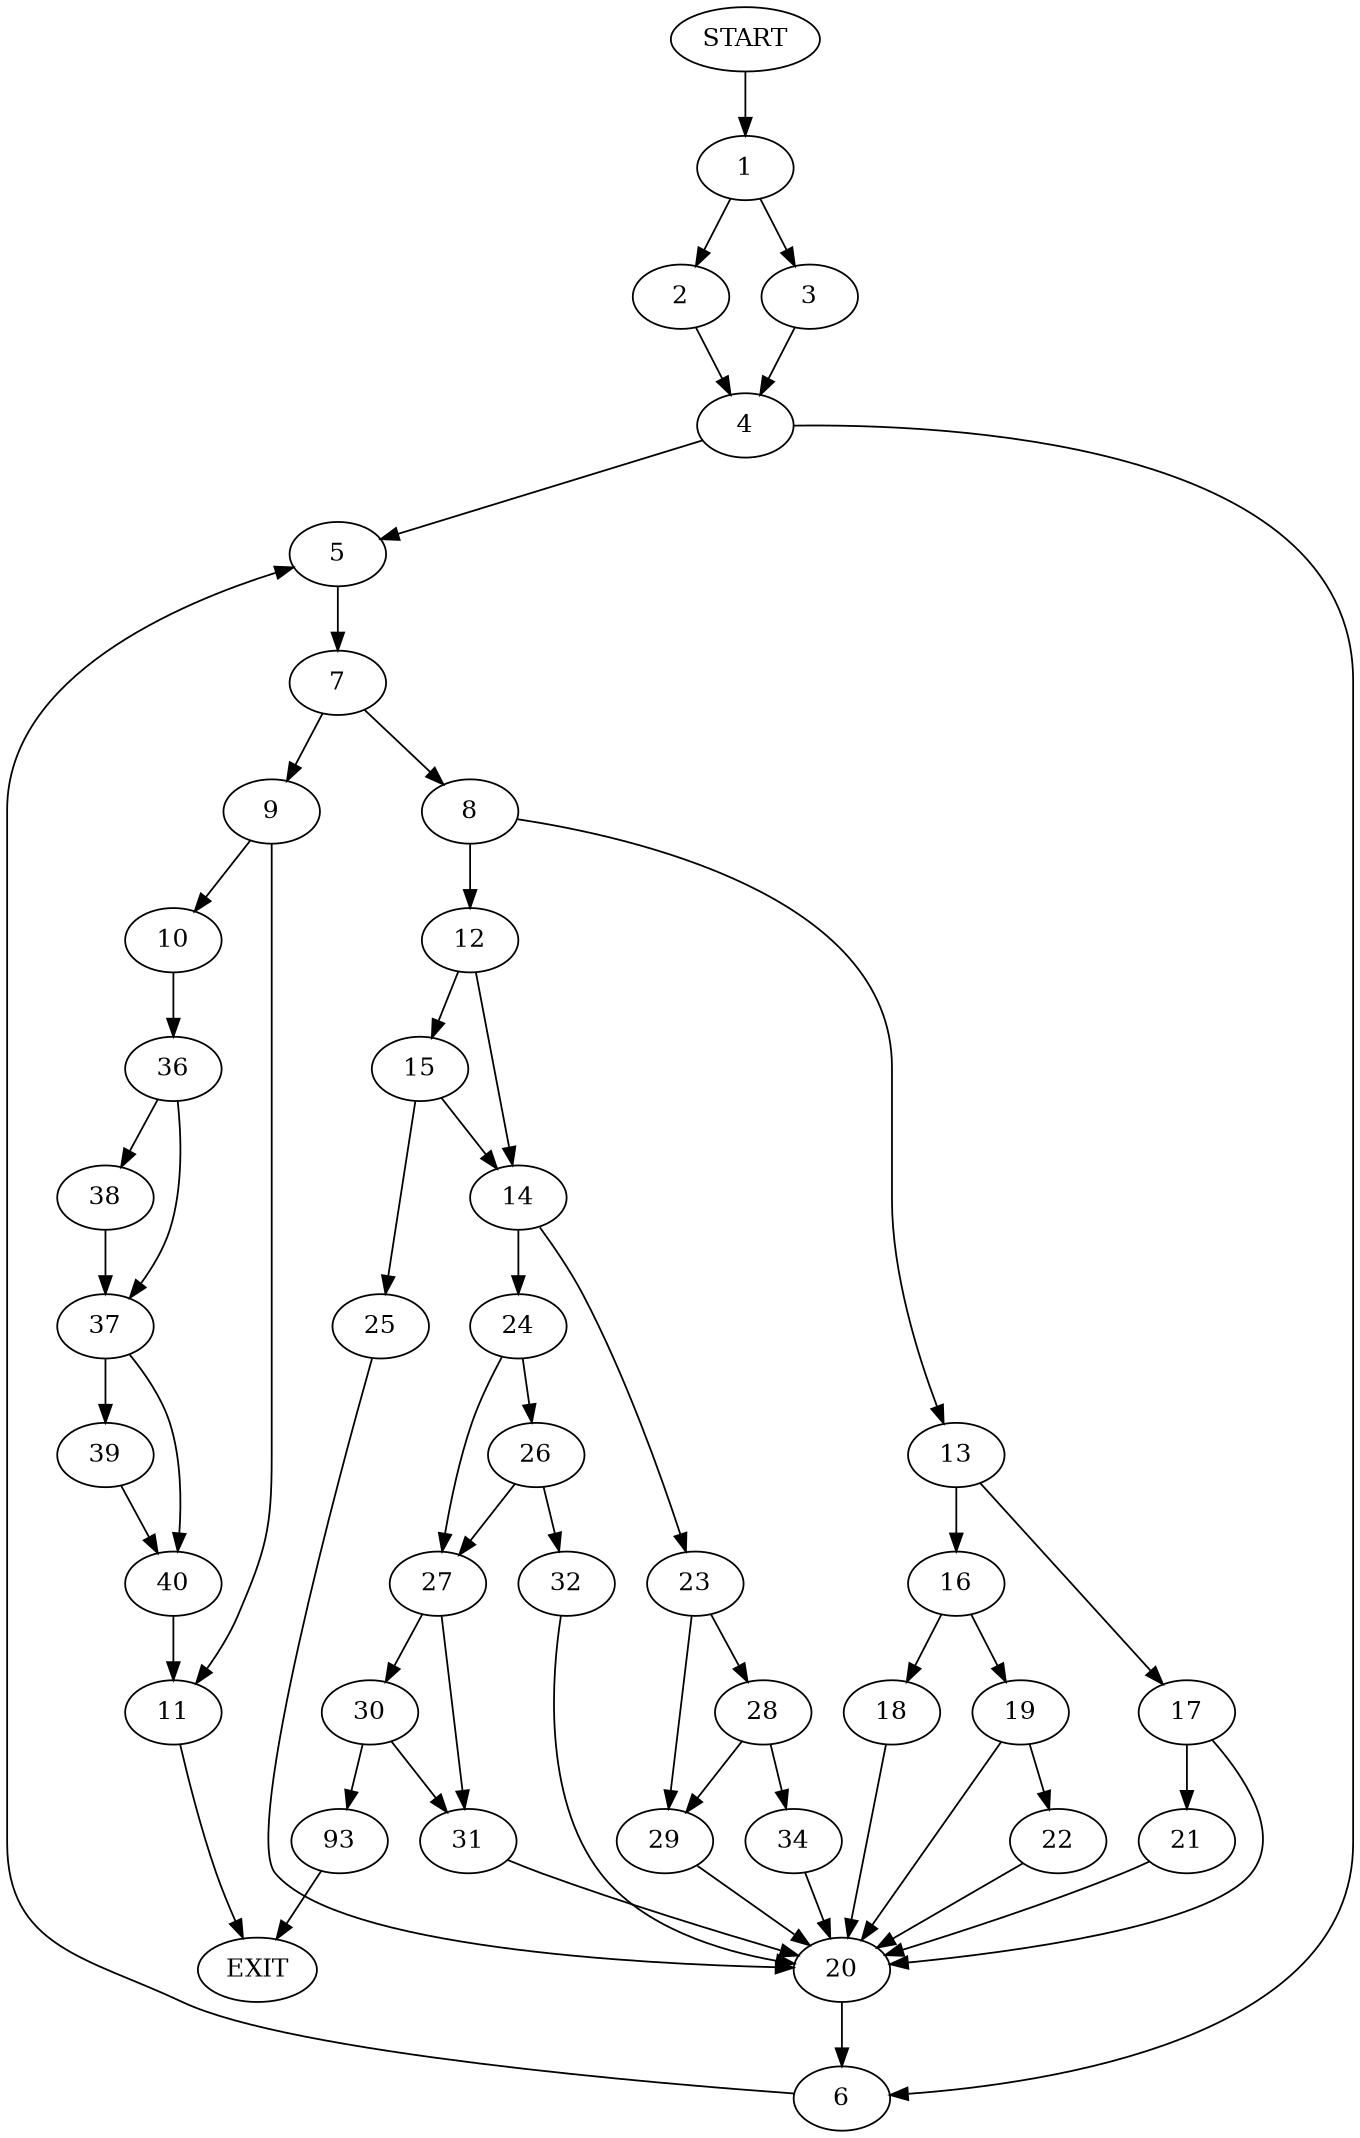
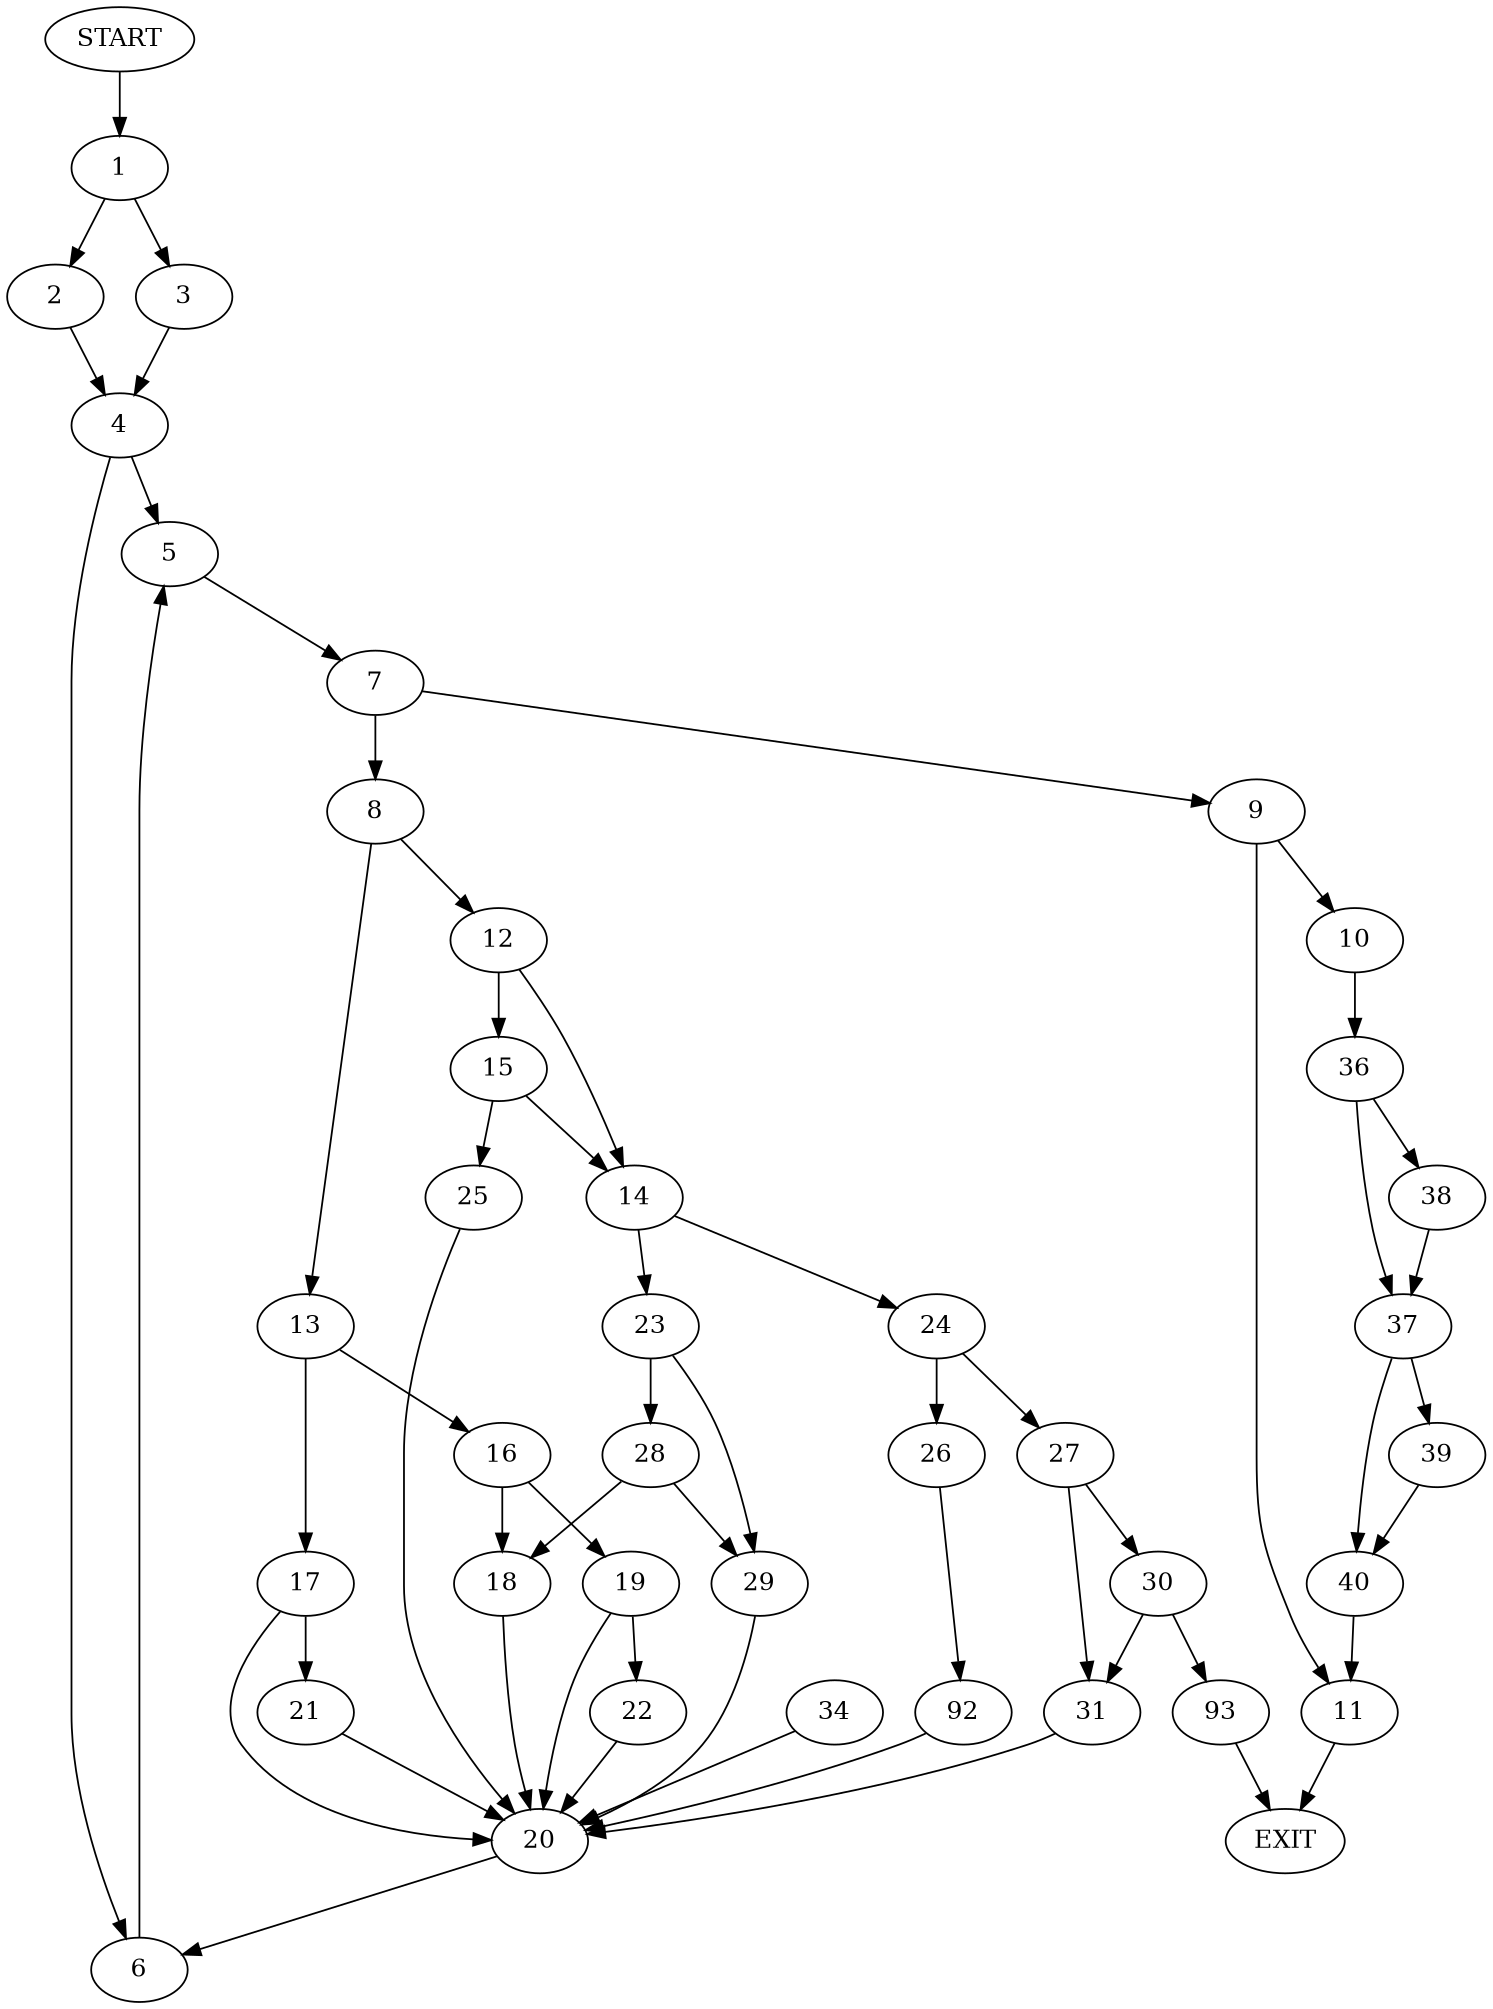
  digraph {
    n1 [label=START]
    1
    2
    3
    n5 [label=EXIT]
    4
    5
    6
    7
    8
    9
    12
    13
    10
    11
    14
    15
    16
    17
    36
    37
    38
    23
    24
    25
    18
    19
    20
    21
    28
    29
    26
    27
    22
    34
-   32
+   32 [label=92]
    30
    31
    n39 [label=93]
    39
    40
    n1 -> 1
    1 -> 2
    1 -> 3
    2 -> 4
    3 -> 4
    4 -> 5
    4 -> 6
    5 -> 7
    6 -> 5
    7 -> 8
    7 -> 9
    8 -> 12
    8 -> 13
    9 -> 10
    9 -> 11
    12 -> 14
    12 -> 15
    13 -> 16
    13 -> 17
    10 -> 36
    11 -> n5
    14 -> 23
    14 -> 24
    15 -> 14
    15 -> 25
    16 -> 18
    16 -> 19
    17 -> 20
    17 -> 21
    36 -> 37
    36 -> 38
    37 -> 39
    37 -> 40
    38 -> 37
    23 -> 28
    23 -> 29
    24 -> 26
    24 -> 27
    25 -> 20
    18 -> 20
    19 -> 20
    19 -> 22
    20 -> 6
    21 -> 20
    28 -> 29
-   28 -> 34
+   28 -> 18
    29 -> 20
-   26 -> 27
    26 -> 32
    27 -> 30
    27 -> 31
    22 -> 20
    34 -> 20
    32 -> 20
    30 -> 31
    30 -> n39
    31 -> 20
    n39 -> n5
    39 -> 40
    40 -> 11
  }
